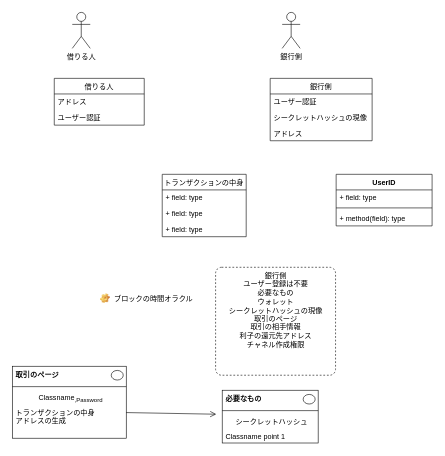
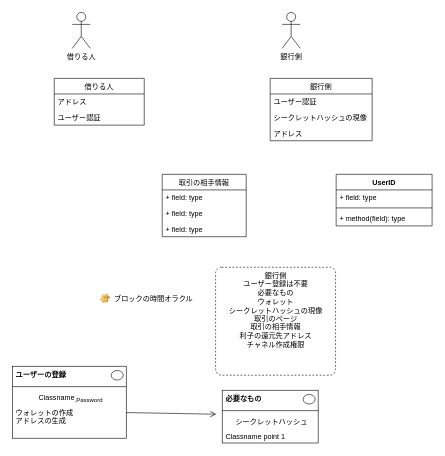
  <mxCell id="0" />
  <mxCell id="1" parent="0" />
  <mxCell id="2" value="借りる人" style="shape=umlActor;verticalLabelPosition=bottom;verticalAlign=top;html=1;" parent="1" vertex="1"><mxGeometry x="120" y="20" width="30" height="60" as="geometry" /></mxCell>
  <mxCell id="3" value="銀行側" style="shape=umlActor;verticalLabelPosition=bottom;verticalAlign=top;html=1;" parent="1" vertex="1"><mxGeometry x="470" y="20" width="30" height="60" as="geometry" /></mxCell>
  <mxCell id="4" value="UserID" style="swimlane;fontStyle=1;align=center;verticalAlign=top;childLayout=stackLayout;horizontal=1;startSize=26;horizontalStack=0;resizeParent=1;resizeParentMax=0;resizeLast=0;collapsible=1;marginBottom=0;" parent="1" vertex="1"><mxGeometry x="560" y="290" width="160" height="86" as="geometry" /></mxCell>
  <mxCell id="5" value="+ field: type" style="text;strokeColor=none;fillColor=none;align=left;verticalAlign=top;spacingLeft=4;spacingRight=4;overflow=hidden;rotatable=0;points=[[0,0.5],[1,0.5]];portConstraint=eastwest;" parent="4" vertex="1"><mxGeometry y="26" width="160" height="26" as="geometry" /></mxCell>
  <mxCell id="6" value="" style="line;strokeWidth=1;fillColor=none;align=left;verticalAlign=middle;spacingTop=-1;spacingLeft=3;spacingRight=3;rotatable=0;labelPosition=right;points=[];portConstraint=eastwest;" parent="4" vertex="1"><mxGeometry y="52" width="160" height="8" as="geometry" /></mxCell>
  <mxCell id="7" value="+ method(field): type" style="text;strokeColor=none;fillColor=none;align=left;verticalAlign=top;spacingLeft=4;spacingRight=4;overflow=hidden;rotatable=0;points=[[0,0.5],[1,0.5]];portConstraint=eastwest;" parent="4" vertex="1"><mxGeometry y="60" width="160" height="26" as="geometry" /></mxCell>
  <mxCell id="8" value="借りる人" style="swimlane;fontStyle=0;childLayout=stackLayout;horizontal=1;startSize=26;fillColor=none;horizontalStack=0;resizeParent=1;resizeParentMax=0;resizeLast=0;collapsible=1;marginBottom=0;" parent="1" vertex="1"><mxGeometry x="90" y="130" width="150" height="78" as="geometry" /></mxCell>
  <mxCell id="9" value="アドレス" style="text;strokeColor=none;fillColor=none;align=left;verticalAlign=top;spacingLeft=4;spacingRight=4;overflow=hidden;rotatable=0;points=[[0,0.5],[1,0.5]];portConstraint=eastwest;" parent="8" vertex="1"><mxGeometry y="26" width="150" height="26" as="geometry" /></mxCell>
  <mxCell id="10" value="ユーザー認証" style="text;strokeColor=none;fillColor=none;align=left;verticalAlign=top;spacingLeft=4;spacingRight=4;overflow=hidden;rotatable=0;points=[[0,0.5],[1,0.5]];portConstraint=eastwest;" parent="8" vertex="1"><mxGeometry y="52" width="150" height="26" as="geometry" /></mxCell>
  <mxCell id="11" value="銀行側" style="swimlane;fontStyle=0;childLayout=stackLayout;horizontal=1;startSize=26;fillColor=none;horizontalStack=0;resizeParent=1;resizeParentMax=0;resizeLast=0;collapsible=1;marginBottom=0;" parent="1" vertex="1"><mxGeometry x="450" y="130" width="170" height="104" as="geometry" /></mxCell>
  <mxCell id="12" value="ユーザー認証&#10;" style="text;strokeColor=none;fillColor=none;align=left;verticalAlign=top;spacingLeft=4;spacingRight=4;overflow=hidden;rotatable=0;points=[[0,0.5],[1,0.5]];portConstraint=eastwest;" parent="11" vertex="1"><mxGeometry y="26" width="170" height="26" as="geometry" /></mxCell>
  <mxCell id="13" value="シークレットハッシュの現像&#10;" style="text;strokeColor=none;fillColor=none;align=left;verticalAlign=top;spacingLeft=4;spacingRight=4;overflow=hidden;rotatable=0;points=[[0,0.5],[1,0.5]];portConstraint=eastwest;" parent="11" vertex="1"><mxGeometry y="52" width="170" height="26" as="geometry" /></mxCell>
  <mxCell id="14" value="アドレス&#10;" style="text;strokeColor=none;fillColor=none;align=left;verticalAlign=top;spacingLeft=4;spacingRight=4;overflow=hidden;rotatable=0;points=[[0,0.5],[1,0.5]];portConstraint=eastwest;" parent="11" vertex="1"><mxGeometry y="78" width="170" height="26" as="geometry" /></mxCell>
- <mxCell id="15" value="トランザクションの中身" style="swimlane;fontStyle=0;childLayout=stackLayout;horizontal=1;startSize=26;fillColor=none;horizontalStack=0;resizeParent=1;resizeParentMax=0;resizeLast=0;collapsible=1;marginBottom=0;" parent="1" vertex="1"><mxGeometry x="270" y="290" width="140" height="104" as="geometry" /></mxCell>
+ <mxCell id="15" value="取引の相手情報" style="swimlane;fontStyle=0;childLayout=stackLayout;horizontal=1;startSize=26;fillColor=none;horizontalStack=0;resizeParent=1;resizeParentMax=0;resizeLast=0;collapsible=1;marginBottom=0;" parent="1" vertex="1"><mxGeometry x="270" y="290" width="140" height="104" as="geometry" /></mxCell>
  <mxCell id="16" value="+ field: type" style="text;strokeColor=none;fillColor=none;align=left;verticalAlign=top;spacingLeft=4;spacingRight=4;overflow=hidden;rotatable=0;points=[[0,0.5],[1,0.5]];portConstraint=eastwest;" parent="15" vertex="1"><mxGeometry y="26" width="140" height="26" as="geometry" /></mxCell>
  <mxCell id="17" value="+ field: type" style="text;strokeColor=none;fillColor=none;align=left;verticalAlign=top;spacingLeft=4;spacingRight=4;overflow=hidden;rotatable=0;points=[[0,0.5],[1,0.5]];portConstraint=eastwest;" parent="15" vertex="1"><mxGeometry y="52" width="140" height="26" as="geometry" /></mxCell>
  <mxCell id="18" value="+ field: type" style="text;strokeColor=none;fillColor=none;align=left;verticalAlign=top;spacingLeft=4;spacingRight=4;overflow=hidden;rotatable=0;points=[[0,0.5],[1,0.5]];portConstraint=eastwest;" parent="15" vertex="1"><mxGeometry y="78" width="140" height="26" as="geometry" /></mxCell>
  <mxCell id="19" value="" style="fontStyle=1;align=center;verticalAlign=top;childLayout=stackLayout;horizontal=1;horizontalStack=0;resizeParent=1;resizeParentMax=0;resizeLast=0;marginBottom=0;" parent="1" vertex="1"><mxGeometry x="20" y="610" width="190" height="120" as="geometry" /></mxCell>
- <mxCell id="20" value="取引のページ" style="html=1;align=left;spacingLeft=4;verticalAlign=middle;strokeColor=none;fillColor=none;fontStyle=1" parent="19" vertex="1"><mxGeometry width="190" height="30" as="geometry" /></mxCell>
+ <mxCell id="20" value="ユーザーの登録" style="html=1;align=left;spacingLeft=4;verticalAlign=middle;strokeColor=none;fillColor=none;fontStyle=1" parent="19" vertex="1"><mxGeometry width="190" height="30" as="geometry" /></mxCell>
  <mxCell id="21" value="" style="shape=ellipse;" parent="20" vertex="1"><mxGeometry x="1" width="20" height="16" relative="1" as="geometry"><mxPoint x="-25" y="7" as="offset" /></mxGeometry></mxCell>
  <mxCell id="22" value="" style="line;strokeWidth=1;fillColor=none;align=left;verticalAlign=middle;spacingTop=-1;spacingLeft=3;spacingRight=3;rotatable=0;labelPosition=right;points=[];portConstraint=eastwest;" parent="19" vertex="1"><mxGeometry y="30" width="190" height="8" as="geometry" /></mxCell>
  <mxCell id="23" value="Classname&lt;sub&gt;,Password&lt;/sub&gt;" style="html=1;align=center;spacingLeft=4;verticalAlign=top;strokeColor=none;fillColor=none;" parent="19" vertex="1"><mxGeometry y="38" width="190" height="25" as="geometry" /></mxCell>
- <mxCell id="24" value="トランザクションの中身&lt;br&gt;アドレスの生成&lt;br&gt;" style="html=1;align=left;spacingLeft=4;verticalAlign=top;strokeColor=none;fillColor=none;" parent="19" vertex="1"><mxGeometry y="63" width="190" height="57" as="geometry" /></mxCell>
+ <mxCell id="24" value="ウォレットの作成&lt;br&gt;アドレスの生成&lt;br&gt;" style="html=1;align=left;spacingLeft=4;verticalAlign=top;strokeColor=none;fillColor=none;" parent="19" vertex="1"><mxGeometry y="63" width="190" height="57" as="geometry" /></mxCell>
  <mxCell id="25" value="銀行側&lt;br&gt;ユーザー登録は不要&lt;br&gt;必要なもの&lt;br&gt;ウォレット&lt;br&gt;シークレットハッシュの現像&lt;br&gt;取引のページ&lt;br&gt;取引の相手情報&lt;br&gt;利子の還元先アドレス&lt;br&gt;チャネル作成権限&lt;br&gt;" style="html=1;align=center;verticalAlign=top;rounded=1;absoluteArcSize=1;arcSize=20;dashed=1;" parent="1" vertex="1"><mxGeometry x="359" y="445" width="200" height="180" as="geometry" /></mxCell>
  <mxCell id="26" value="" style="endArrow=open;startArrow=none;endFill=0;startFill=0;endSize=8;html=1;verticalAlign=bottom;labelBackgroundColor=none;strokeWidth=1;exitX=1;exitY=0.25;exitDx=0;exitDy=0;" parent="1" source="24" edge="1"><mxGeometry width="160" relative="1" as="geometry"><mxPoint x="270" y="620" as="sourcePoint" /><mxPoint x="360" y="690" as="targetPoint" /><Array as="points" /></mxGeometry></mxCell>
  <mxCell id="27" value="" style="fontStyle=1;align=center;verticalAlign=top;childLayout=stackLayout;horizontal=1;horizontalStack=0;resizeParent=1;resizeParentMax=0;resizeLast=0;marginBottom=0;" parent="1" vertex="1"><mxGeometry x="370" y="650" width="160" height="88" as="geometry" /></mxCell>
  <mxCell id="28" value="必要なもの" style="html=1;align=left;spacingLeft=4;verticalAlign=middle;strokeColor=none;fillColor=none;fontStyle=1" parent="27" vertex="1"><mxGeometry width="160" height="30" as="geometry" /></mxCell>
  <mxCell id="29" value="" style="shape=ellipse;" parent="28" vertex="1"><mxGeometry x="1" width="20" height="16" relative="1" as="geometry"><mxPoint x="-25" y="7" as="offset" /></mxGeometry></mxCell>
  <mxCell id="30" value="" style="line;strokeWidth=1;fillColor=none;align=left;verticalAlign=middle;spacingTop=-1;spacingLeft=3;spacingRight=3;rotatable=0;labelPosition=right;points=[];portConstraint=eastwest;" parent="27" vertex="1"><mxGeometry y="30" width="160" height="8" as="geometry" /></mxCell>
  <mxCell id="31" value="シークレットハッシュ" style="html=1;align=center;spacingLeft=4;verticalAlign=top;strokeColor=none;fillColor=none;" parent="27" vertex="1"><mxGeometry y="38" width="160" height="25" as="geometry" /></mxCell>
  <mxCell id="32" value="Classname point 1" style="html=1;align=left;spacingLeft=4;verticalAlign=top;strokeColor=none;fillColor=none;" parent="27" vertex="1"><mxGeometry y="63" width="160" height="25" as="geometry" /></mxCell>
  <mxCell id="33" value="ブロックの時間オラクル" style="label;fontStyle=0;strokeColor=none;fillColor=none;align=left;verticalAlign=top;overflow=hidden;spacingLeft=28;spacingRight=4;rotatable=0;points=[[0,0.5],[1,0.5]];portConstraint=eastwest;imageWidth=16;imageHeight=16;image=img/clipart/Gear_128x128.png" vertex="1" parent="1"><mxGeometry x="160" y="484" width="180" height="26" as="geometry" /></mxCell>
